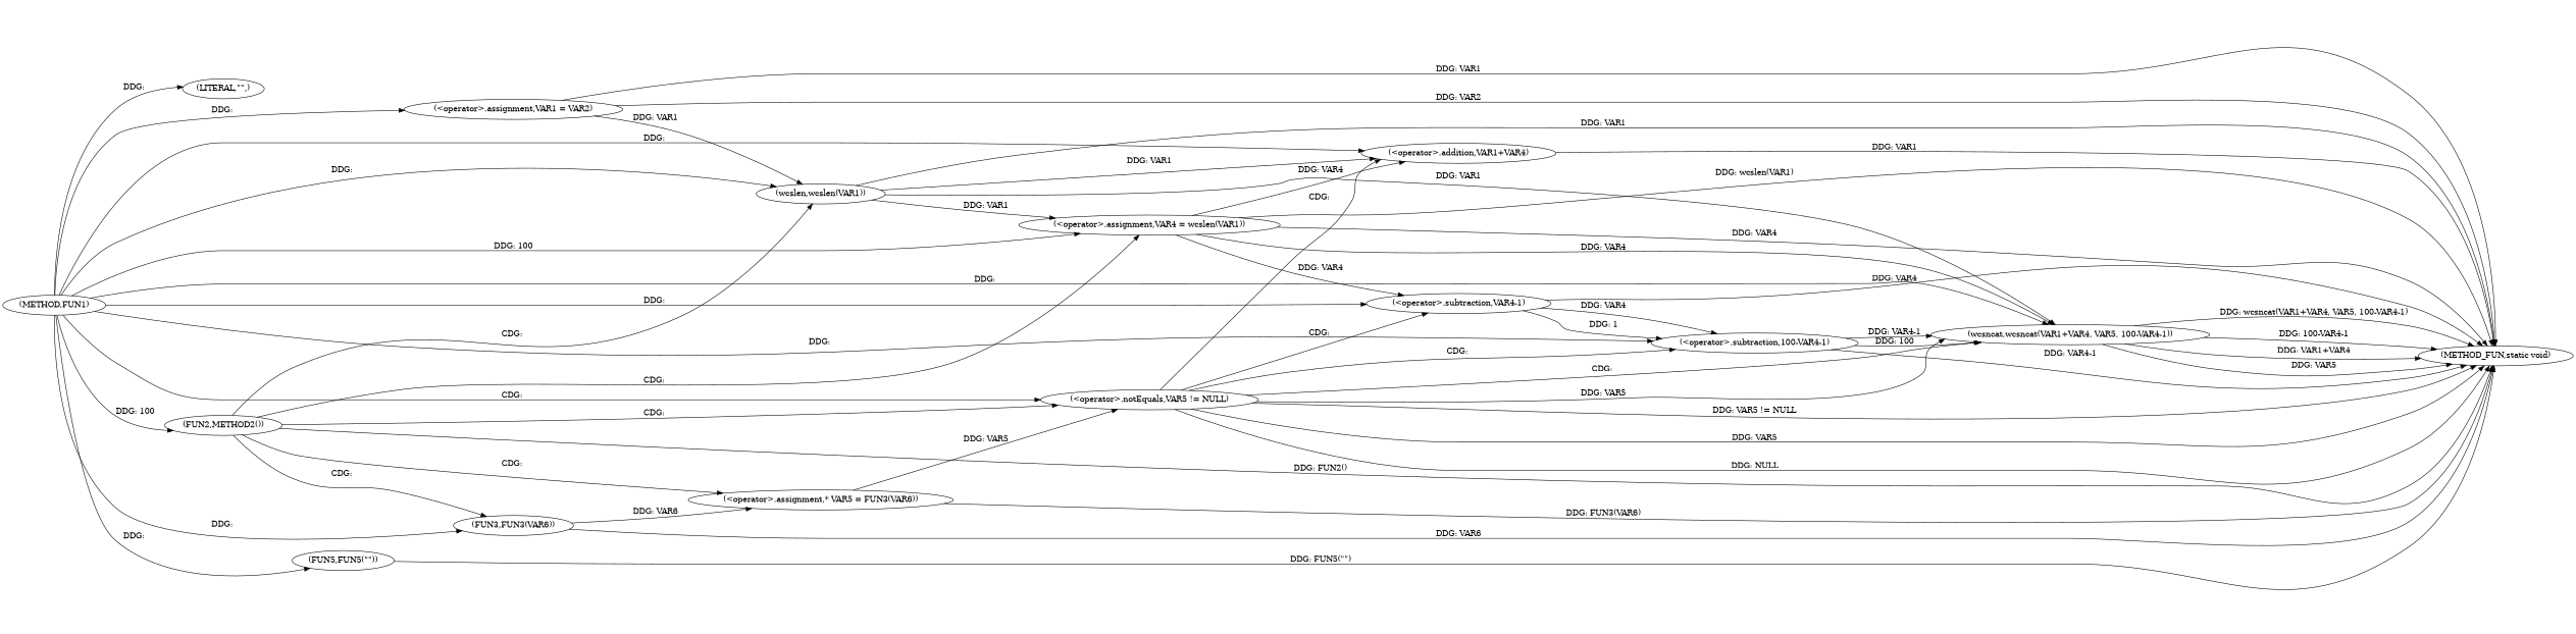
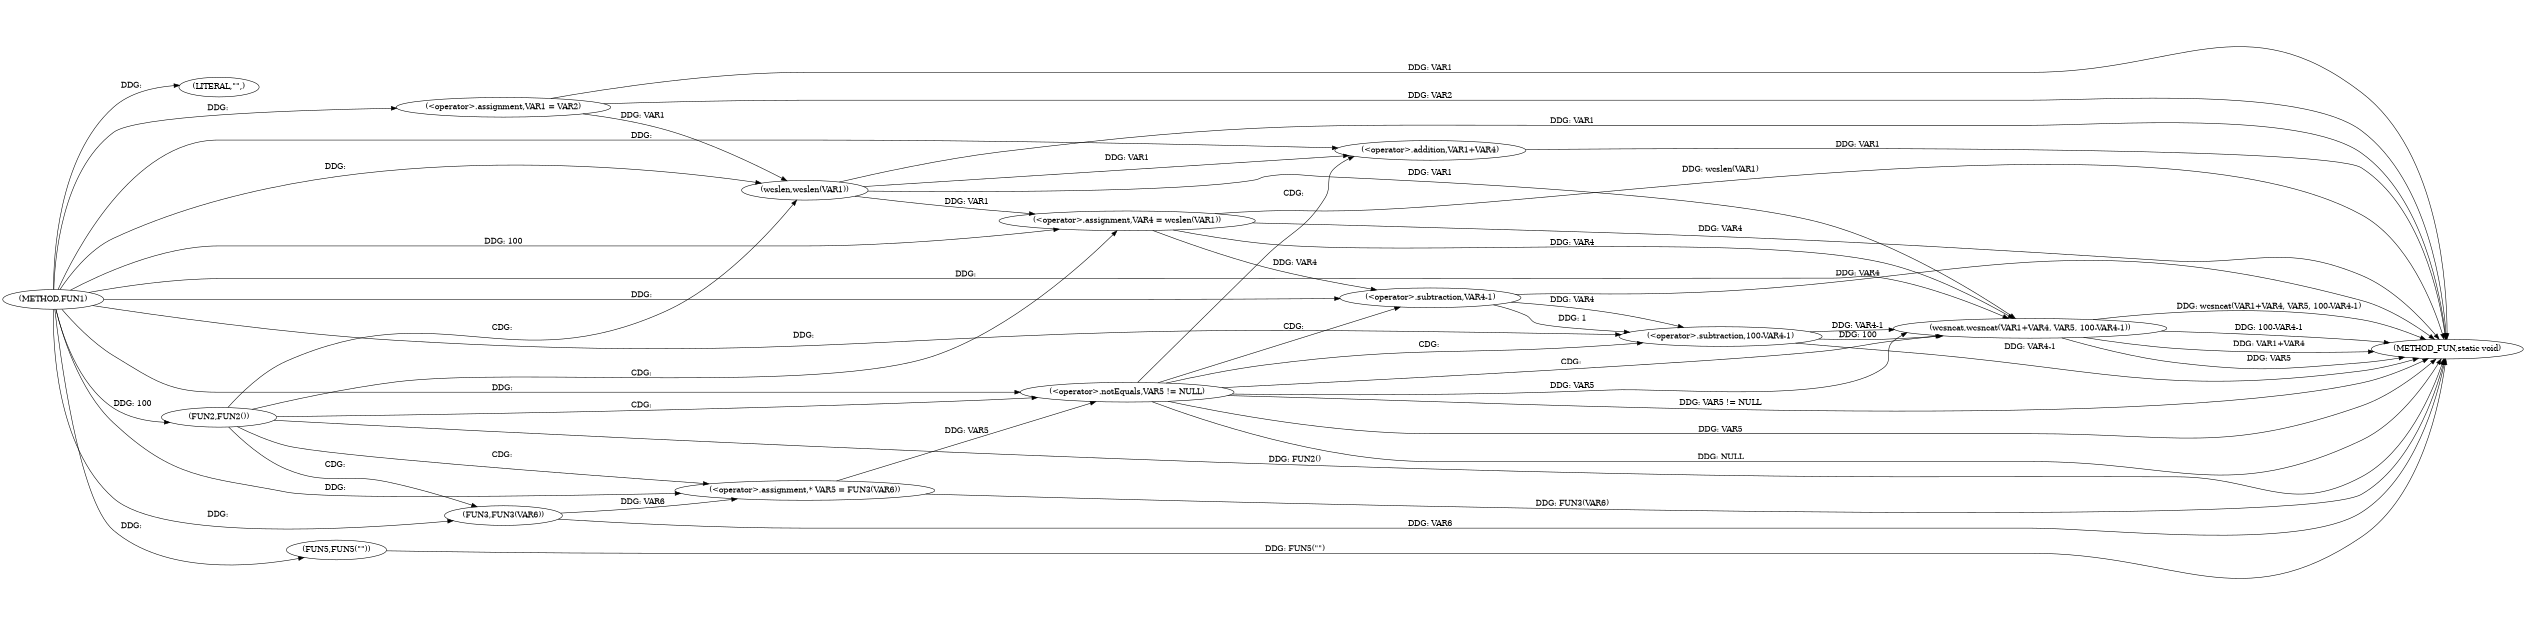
  digraph {
    rankdir=LR
    n1 [label="(METHOD,FUN1)"]
    n2 [label="(LITERAL,\"\",)"]
    n3 [label="(<operator>.assignment,VAR1 = VAR2)"]
-   n4 [label="(FUN2,METHOD2())"]
+   n4 [label="(FUN2,FUN2())"]
    n5 [label="(<operator>.assignment,VAR4 = wcslen(VAR1))"]
    n6 [label="(wcslen,wcslen(VAR1))"]
    n7 [label="(<operator>.assignment,* VAR5 = FUN3(VAR6))"]
    n8 [label="(FUN3,FUN3(VAR6))"]
    n9 [label="(<operator>.notEquals,VAR5 != NULL)"]
    n10 [label="(wcsncat,wcsncat(VAR1+VAR4, VAR5, 100-VAR4-1))"]
    n11 [label="(<operator>.addition,VAR1+VAR4)"]
    n12 [label="(<operator>.subtraction,100-VAR4-1)"]
    n13 [label="(<operator>.subtraction,VAR4-1)"]
    n14 [label="(FUN5,FUN5(\"\"))"]
    n15 [label="(METHOD_FUN,static void)"]
    n1 -> n2 [label="DDG: "]
    n1 -> n3 [label="DDG: "]
    n1 -> n4 [label="DDG: 100"]
    n1 -> n5 [label="DDG: 100"]
    n1 -> n6 [label="DDG: "]
+   n1 -> n7 [label="DDG: "]
    n1 -> n8 [label="DDG: "]
-   n1 -> n9 [label="CDG: "]
+   n1 -> n9 [label="DDG: "]
    n1 -> n10 [label="DDG: "]
    n1 -> n11 [label="DDG: "]
    n1 -> n12 [label="DDG: "]
    n1 -> n13 [label="DDG: "]
    n1 -> n14 [label="DDG: "]
    n3 -> n6 [label="DDG: VAR1"]
    n3 -> n15 [label="DDG: VAR1"]
    n3 -> n15 [label="DDG: VAR2"]
    n4 -> n5 [label="CDG: "]
    n4 -> n6 [label="CDG: "]
    n4 -> n7 [label="CDG: "]
    n4 -> n8 [label="CDG: "]
    n4 -> n9 [label="CDG: "]
    n4 -> n15 [label="DDG: FUN2()"]
    n5 -> n10 [label="DDG: VAR4"]
-   n5 -> n11 [label="DDG: VAR4"]
    n5 -> n13 [label="DDG: VAR4"]
    n5 -> n15 [label="DDG: wcslen(VAR1)"]
    n5 -> n15 [label="DDG: VAR4"]
    n6 -> n5 [label="DDG: VAR1"]
    n6 -> n10 [label="DDG: VAR1"]
    n6 -> n11 [label="DDG: VAR1"]
    n6 -> n15 [label="DDG: VAR1"]
    n7 -> n9 [label="DDG: VAR5"]
    n7 -> n15 [label="DDG: FUN3(VAR6)"]
    n8 -> n7 [label="DDG: VAR6"]
    n8 -> n15 [label="DDG: VAR6"]
    n9 -> n10 [label="DDG: VAR5"]
    n9 -> n10 [label="CDG: "]
    n9 -> n11 [label="CDG: "]
    n9 -> n12 [label="CDG: "]
    n9 -> n13 [label="CDG: "]
    n9 -> n15 [label="DDG: VAR5 != NULL"]
    n9 -> n15 [label="DDG: VAR5"]
    n9 -> n15 [label="DDG: NULL"]
    n10 -> n15 [label="DDG: VAR1+VAR4"]
    n10 -> n15 [label="DDG: VAR5"]
    n10 -> n15 [label="DDG: wcsncat(VAR1+VAR4, VAR5, 100-VAR4-1)"]
    n10 -> n15 [label="DDG: 100-VAR4-1"]
    n11 -> n15 [label="DDG: VAR1"]
    n12 -> n10 [label="DDG: 100"]
    n12 -> n10 [label="DDG: VAR4-1"]
    n12 -> n15 [label="DDG: VAR4-1"]
    n13 -> n12 [label="DDG: VAR4"]
    n13 -> n12 [label="DDG: 1"]
    n13 -> n15 [label="DDG: VAR4"]
    n14 -> n15 [label="DDG: FUN5(\"\")"]
  }
